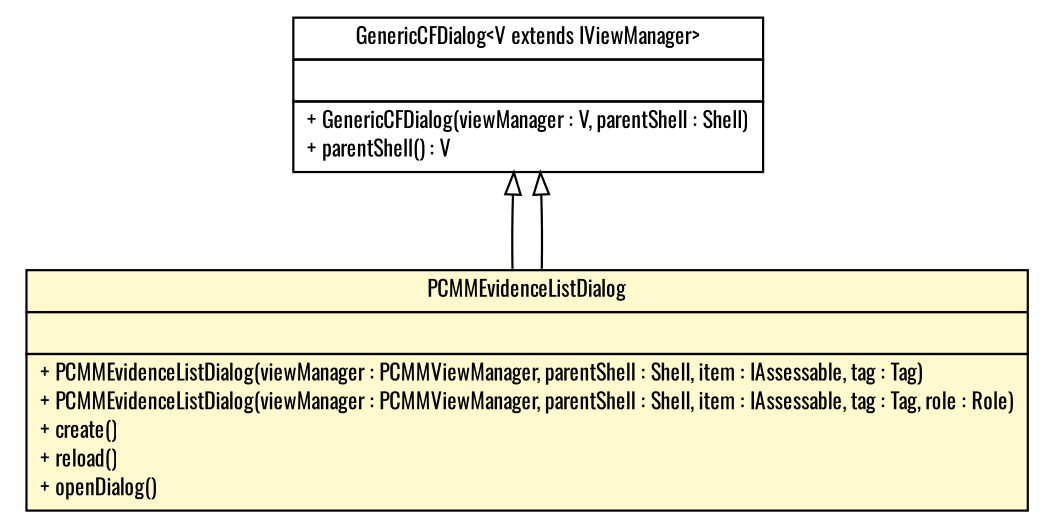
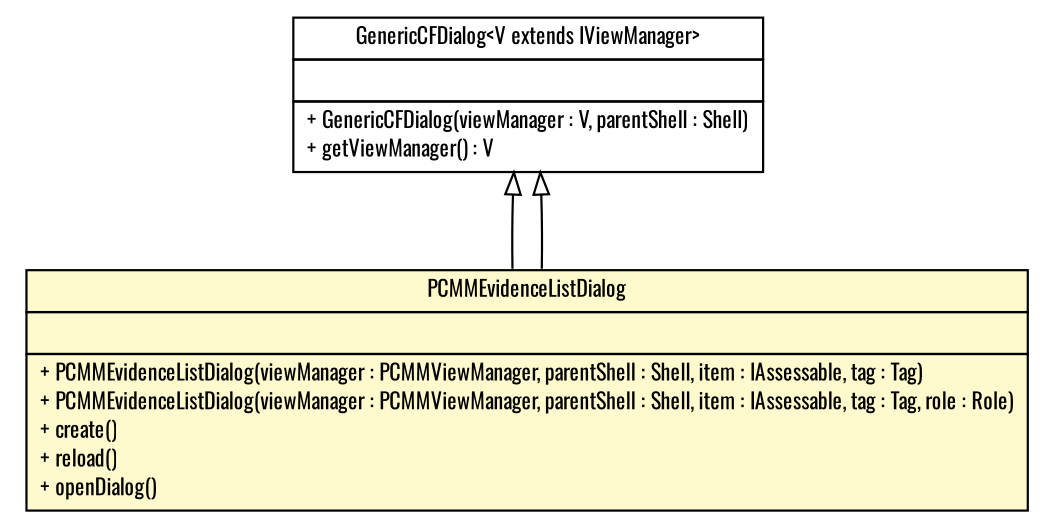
  digraph {
    nodesep=0.25
    ranksep=0.5
    fontname=Oswald
    node [fontcolor=black fontname=Oswald fontsize=10.0 shape=plaintext]
    edge [arrowtail=empty dir=back fontname=Oswald fontsize=10 headport=p labelfontname=arial labelfontsize=10 tailport=p]
-   n1 [label=<<table title="gov.sandia.cf.parts.dialogs.GenericCFDialog" border="0" cellborder="1" cellspacing="0" cellpadding="2" port="p" href="../../dialogs/GenericCFDialog.html"> 		<tr><td><table border="0" cellspacing="0" cellpadding="1"> <tr><td align="center" balign="center"> GenericCFDialog&lt;V extends IViewManager&gt; </td></tr> 		</table></td></tr> 		<tr><td><table border="0" cellspacing="0" cellpadding="1"> <tr><td align="left" balign="left">  </td></tr> 		</table></td></tr> 		<tr><td><table border="0" cellspacing="0" cellpadding="1"> <tr><td align="left" balign="left"> + GenericCFDialog(viewManager : V, parentShell : Shell) </td></tr> <tr><td align="left" balign="left"> + parentShell() : V </td></tr> 		</table></td></tr> 		</table>>]
+   n1 [label=<<table title="gov.sandia.cf.parts.dialogs.GenericCFDialog" border="0" cellborder="1" cellspacing="0" cellpadding="2" port="p" href="../../dialogs/GenericCFDialog.html"> 		<tr><td><table border="0" cellspacing="0" cellpadding="1"> <tr><td align="center" balign="center"> GenericCFDialog&lt;V extends IViewManager&gt; </td></tr> 		</table></td></tr> 		<tr><td><table border="0" cellspacing="0" cellpadding="1"> <tr><td align="left" balign="left">  </td></tr> 		</table></td></tr> 		<tr><td><table border="0" cellspacing="0" cellpadding="1"> <tr><td align="left" balign="left"> + GenericCFDialog(viewManager : V, parentShell : Shell) </td></tr> <tr><td align="left" balign="left"> + getViewManager() : V </td></tr> 		</table></td></tr> 		</table>>]
    n2 [label=<<table title="gov.sandia.cf.parts.ui.pcmm.PCMMEvidenceListDialog" border="0" cellborder="1" cellspacing="0" cellpadding="2" port="p" bgcolor="lemonChiffon" href="./PCMMEvidenceListDialog.html"> 		<tr><td><table border="0" cellspacing="0" cellpadding="1"> <tr><td align="center" balign="center"> PCMMEvidenceListDialog </td></tr> 		</table></td></tr> 		<tr><td><table border="0" cellspacing="0" cellpadding="1"> <tr><td align="left" balign="left">  </td></tr> 		</table></td></tr> 		<tr><td><table border="0" cellspacing="0" cellpadding="1"> <tr><td align="left" balign="left"> + PCMMEvidenceListDialog(viewManager : PCMMViewManager, parentShell : Shell, item : IAssessable, tag : Tag) </td></tr> <tr><td align="left" balign="left"> + PCMMEvidenceListDialog(viewManager : PCMMViewManager, parentShell : Shell, item : IAssessable, tag : Tag, role : Role) </td></tr> <tr><td align="left" balign="left"> + create() </td></tr> <tr><td align="left" balign="left"> + reload() </td></tr> <tr><td align="left" balign="left"> + openDialog() </td></tr> 		</table></td></tr> 		</table>>]
    n1 -> n2
    n1 -> n2
  }
